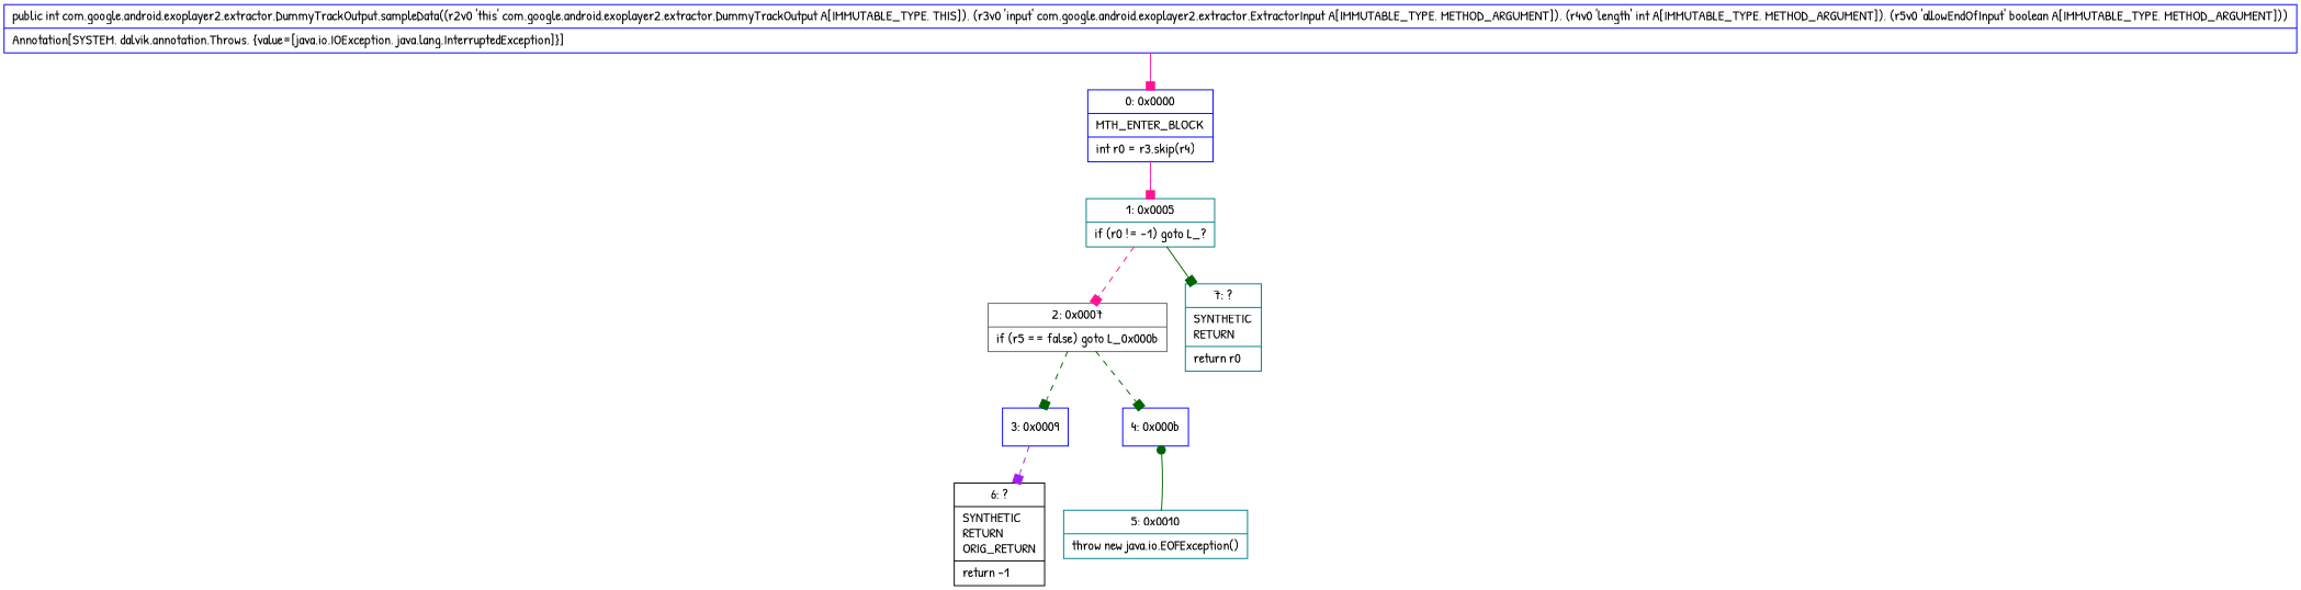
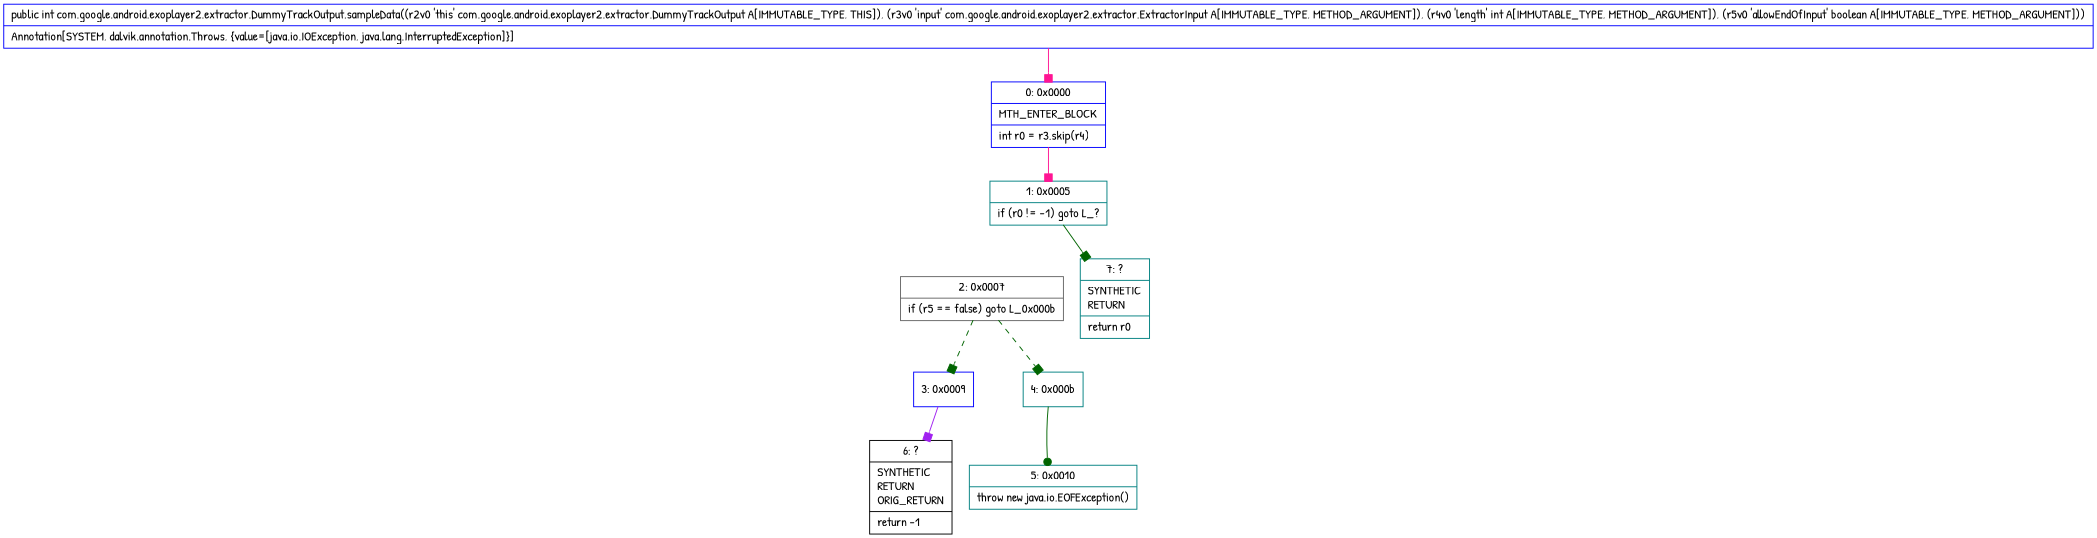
  digraph {
    fontname="Patrick Hand"
    node [color=blue fontname="Patrick Hand" shape=record]
    edge [arrowhead=box color=darkgreen fontname="Patrick Hand"]
    n1 [label="{0\:\ 0x0000|MTH_ENTER_BLOCK\l|int r0 = r3.skip(r4)\l}"]
    n2 [color=teal label="{1\:\ 0x0005|if (r0 != \-1) goto L_?\l}"]
    n3 [color=gray40 label="{2\:\ 0x0007|if (r5 == false) goto L_0x000b\l}"]
    n4 [color=teal label="{7\:\ ?|SYNTHETIC\lRETURN\l|return r0\l}"]
    n5 [label="{3\:\ 0x0009}"]
-   n6 [label="{4\:\ 0x000b}"]
+   n6 [color=teal label="{4\:\ 0x000b}"]
    n7 [color=black label="{6\:\ ?|SYNTHETIC\lRETURN\lORIG_RETURN\l|return \-1\l}"]
    n8 [color=teal label="{5\:\ 0x0010|throw new java.io.EOFException()\l}"]
    n9 [label="{public int com.google.android.exoplayer2.extractor.DummyTrackOutput.sampleData((r2v0 'this' com.google.android.exoplayer2.extractor.DummyTrackOutput A[IMMUTABLE_TYPE, THIS]), (r3v0 'input' com.google.android.exoplayer2.extractor.ExtractorInput A[IMMUTABLE_TYPE, METHOD_ARGUMENT]), (r4v0 'length' int A[IMMUTABLE_TYPE, METHOD_ARGUMENT]), (r5v0 'allowEndOfInput' boolean A[IMMUTABLE_TYPE, METHOD_ARGUMENT]))  | Annotation[SYSTEM, dalvik.annotation.Throws, \{value=[java.io.IOException, java.lang.InterruptedException]\}]\l}"]
    n1 -> n2 [color=deeppink]
-   n2 -> n3 [color=deeppink style=dashed]
    n2 -> n4
    n3 -> n5 [style=dashed]
    n3 -> n6 [style=dashed]
-   n5 -> n7 [color=purple style=dashed]
-   n8 -> n6 [arrowhead=dot]
+   n5 -> n7 [color=purple]
+   n6 -> n8 [arrowhead=dot]
    n9 -> n1 [color=deeppink]
  }
